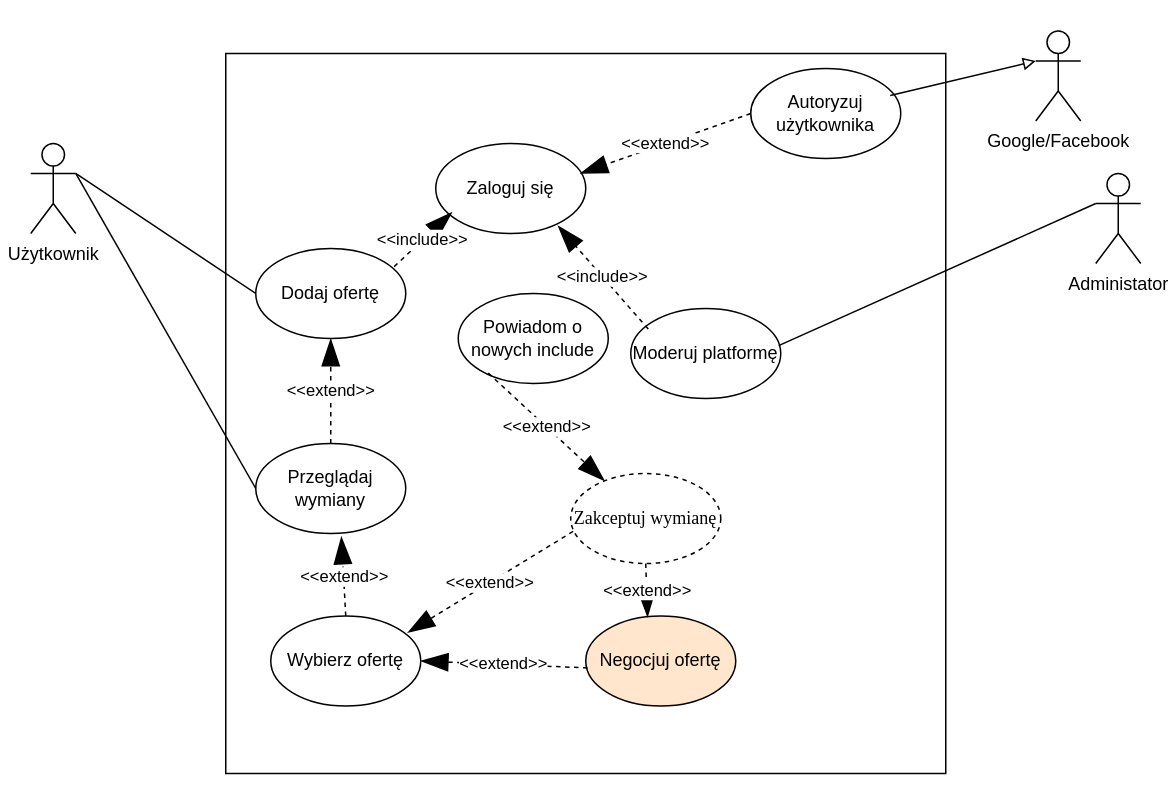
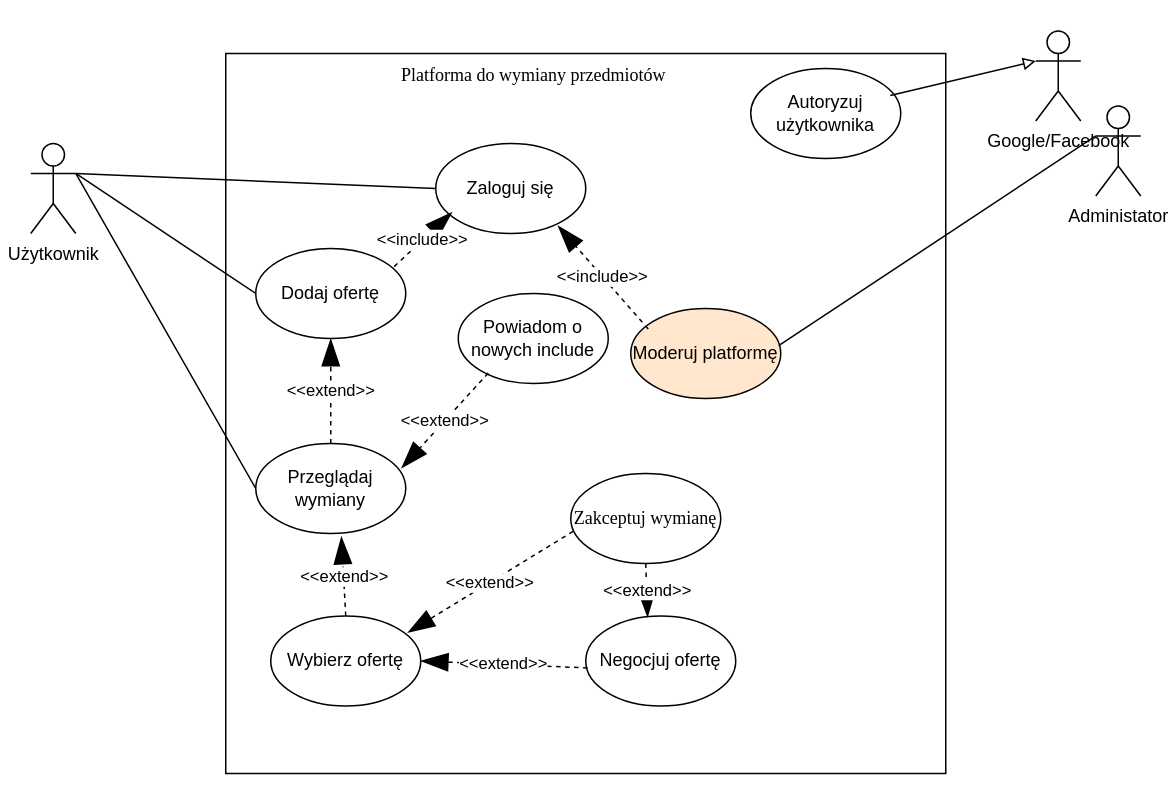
  <mxCell id="0" />
  <mxCell id="1" parent="0" />
  <mxCell id="2" value="" style="whiteSpace=wrap;html=1;aspect=fixed;" vertex="1" parent="1"><mxGeometry x="150" y="35" width="480" height="480" as="geometry" /></mxCell>
+ <mxCell id="3" value="&lt;font face=&quot;Verdana&quot;&gt;Platforma do wymiany przedmiotów&lt;/font&gt;" style="text;html=1;align=center;verticalAlign=middle;resizable=0;points=[];autosize=1;strokeColor=none;fillColor=none;" vertex="1" parent="1"><mxGeometry x="230" y="35" width="250" height="30" as="geometry" /></mxCell>
  <mxCell id="4" style="rounded=0;orthogonalLoop=1;jettySize=auto;html=1;exitX=1;exitY=0.333;exitDx=0;exitDy=0;exitPerimeter=0;entryX=0;entryY=0.5;entryDx=0;entryDy=0;endArrow=none;endFill=0;" edge="1" parent="1" source="5" target="7"><mxGeometry relative="1" as="geometry" /></mxCell>
  <mxCell id="5" value="Użytkownik" style="shape=umlActor;verticalLabelPosition=bottom;verticalAlign=top;html=1;outlineConnect=0;" vertex="1" parent="1"><mxGeometry x="20" y="95" width="30" height="60" as="geometry" /></mxCell>
- <mxCell id="6" value="Administator" style="shape=umlActor;verticalLabelPosition=bottom;verticalAlign=top;html=1;outlineConnect=0;" vertex="1" parent="1"><mxGeometry x="730" y="115" width="30" height="60" as="geometry" /></mxCell>
+ <mxCell id="6" value="Administator" style="shape=umlActor;verticalLabelPosition=bottom;verticalAlign=top;html=1;outlineConnect=0;" vertex="1" parent="1"><mxGeometry x="730" y="70" width="30" height="60" as="geometry" /></mxCell>
  <mxCell id="7" value="Dodaj ofertę" style="ellipse;whiteSpace=wrap;html=1;" vertex="1" parent="1"><mxGeometry x="170" y="165" width="100" height="60" as="geometry" /></mxCell>
  <mxCell id="8" value="Przeglądaj wymiany" style="ellipse;whiteSpace=wrap;html=1;" vertex="1" parent="1"><mxGeometry x="170" y="295" width="100" height="60" as="geometry" /></mxCell>
  <mxCell id="9" style="rounded=0;orthogonalLoop=1;jettySize=auto;html=1;exitX=1;exitY=0.333;exitDx=0;exitDy=0;exitPerimeter=0;entryX=0;entryY=0.5;entryDx=0;entryDy=0;endArrow=none;endFill=0;" edge="1" parent="1" source="5" target="8"><mxGeometry relative="1" as="geometry"><mxPoint x="80" y="165" as="sourcePoint" /><mxPoint x="200" y="155" as="targetPoint" /></mxGeometry></mxCell>
  <mxCell id="10" value="Wybierz ofertę" style="ellipse;whiteSpace=wrap;html=1;" vertex="1" parent="1"><mxGeometry x="180" y="410" width="100" height="60" as="geometry" /></mxCell>
  <mxCell id="11" value="&amp;lt;&amp;lt;extend&amp;gt;&amp;gt;" style="endArrow=blockThin;endSize=16;endFill=1;html=1;rounded=0;dashed=1;exitX=0.5;exitY=0;exitDx=0;exitDy=0;entryX=0.571;entryY=1.034;entryDx=0;entryDy=0;entryPerimeter=0;" edge="1" parent="1" source="10" target="8"><mxGeometry x="-0.002" width="160" relative="1" as="geometry"><mxPoint x="-30" y="314.66" as="sourcePoint" /><mxPoint x="130" y="314.66" as="targetPoint" /><mxPoint as="offset" /></mxGeometry></mxCell>
- <mxCell id="12" value="Negocjuj ofertę" style="ellipse;whiteSpace=wrap;html=1;fillColor=#ffe6cc;" vertex="1" parent="1"><mxGeometry x="390" y="410" width="100" height="60" as="geometry" /></mxCell>
+ <mxCell id="12" value="Negocjuj ofertę" style="ellipse;whiteSpace=wrap;html=1;" vertex="1" parent="1"><mxGeometry x="390" y="410" width="100" height="60" as="geometry" /></mxCell>
  <mxCell id="13" value="&amp;lt;&amp;lt;extend&amp;gt;&amp;gt;" style="endArrow=blockThin;endSize=16;endFill=1;html=1;rounded=0;dashed=1;exitX=0.5;exitY=0;exitDx=0;exitDy=0;entryX=0.5;entryY=1;entryDx=0;entryDy=0;" edge="1" parent="1" source="8" target="7"><mxGeometry width="160" relative="1" as="geometry"><mxPoint x="230" y="295" as="sourcePoint" /><mxPoint x="224" y="362" as="targetPoint" /></mxGeometry></mxCell>
- <mxCell id="14" value="Moderuj platformę" style="ellipse;whiteSpace=wrap;html=1;" vertex="1" parent="1"><mxGeometry x="420" y="205" width="100" height="60" as="geometry" /></mxCell>
+ <mxCell id="14" value="Moderuj platformę" style="ellipse;whiteSpace=wrap;html=1;fillColor=#ffe6cc;" vertex="1" parent="1"><mxGeometry x="420" y="205" width="100" height="60" as="geometry" /></mxCell>
  <mxCell id="15" style="rounded=0;orthogonalLoop=1;jettySize=auto;html=1;exitX=0.986;exitY=0.413;exitDx=0;exitDy=0;exitPerimeter=0;endArrow=none;endFill=0;entryX=0;entryY=0.333;entryDx=0;entryDy=0;entryPerimeter=0;" edge="1" parent="1" source="14" target="6"><mxGeometry relative="1" as="geometry"><mxPoint x="80" y="165" as="sourcePoint" /><mxPoint x="640" y="155" as="targetPoint" /></mxGeometry></mxCell>
  <mxCell id="16" value="Zaloguj się" style="ellipse;whiteSpace=wrap;html=1;" vertex="1" parent="1"><mxGeometry x="290" y="95" width="100" height="60" as="geometry" /></mxCell>
- <mxCell id="18" value="&lt;font face=&quot;Verdana&quot;&gt;Zakceptuj wymianę&lt;br&gt;&lt;/font&gt;" style="ellipse;whiteSpace=wrap;html=1;dashed=1;" vertex="1" parent="1"><mxGeometry x="380" y="315" width="100" height="60" as="geometry" /></mxCell>
+ <mxCell id="17" style="rounded=0;orthogonalLoop=1;jettySize=auto;html=1;exitX=1;exitY=0.333;exitDx=0;exitDy=0;exitPerimeter=0;entryX=0;entryY=0.5;entryDx=0;entryDy=0;endArrow=none;endFill=0;" edge="1" parent="1" source="5" target="16"><mxGeometry relative="1" as="geometry"><mxPoint y="75" as="sourcePoint" x="70" /><mxPoint x="200" y="155" as="targetPoint" /></mxGeometry></mxCell>
+ <mxCell id="18" value="&lt;font face=&quot;Verdana&quot;&gt;Zakceptuj wymianę&lt;br&gt;&lt;/font&gt;" style="ellipse;whiteSpace=wrap;html=1;" vertex="1" parent="1"><mxGeometry x="380" y="315" width="100" height="60" as="geometry" /></mxCell>
  <mxCell id="19" value="&amp;lt;&amp;lt;extend&amp;gt;&amp;gt;" style="endArrow=blockThin;endSize=16;endFill=1;html=1;rounded=0;dashed=1;exitX=0.016;exitY=0.643;exitDx=0;exitDy=0;exitPerimeter=0;entryX=0.912;entryY=0.186;entryDx=0;entryDy=0;entryPerimeter=0;" edge="1" parent="1" source="18" target="10"><mxGeometry width="160" relative="1" as="geometry"><mxPoint x="280" y="390" as="sourcePoint" /><mxPoint x="363" y="394" as="targetPoint" /></mxGeometry></mxCell>
  <mxCell id="20" value="&amp;lt;&amp;lt;include&amp;gt;&amp;gt;" style="endArrow=blockThin;endSize=16;endFill=1;html=1;rounded=0;dashed=1;entryX=0.109;entryY=0.764;entryDx=0;entryDy=0;exitX=0.923;exitY=0.201;exitDx=0;exitDy=0;exitPerimeter=0;entryPerimeter=0;" edge="1" parent="1" source="7" target="16"><mxGeometry width="160" relative="1" as="geometry"><mxPoint x="281" y="172" as="sourcePoint" /><mxPoint x="444" y="175" as="targetPoint" /></mxGeometry></mxCell>
  <mxCell id="21" value="&amp;lt;&amp;lt;include&amp;gt;&amp;gt;" style="endArrow=blockThin;endSize=16;endFill=1;html=1;rounded=0;dashed=1;entryX=0.814;entryY=0.913;entryDx=0;entryDy=0;exitX=0.117;exitY=0.229;exitDx=0;exitDy=0;exitPerimeter=0;entryPerimeter=0;" edge="1" parent="1" source="14" target="16"><mxGeometry width="160" relative="1" as="geometry"><mxPoint x="272" y="157" as="sourcePoint" /><mxPoint x="326" y="121" as="targetPoint" /></mxGeometry></mxCell>
  <mxCell id="22" value="Autoryzuj użytkownika" style="ellipse;whiteSpace=wrap;html=1;" vertex="1" parent="1"><mxGeometry x="500" y="45" width="100" height="60" as="geometry" /></mxCell>
- <mxCell id="23" value="&amp;lt;&amp;lt;extend&amp;gt;&amp;gt;" style="endArrow=blockThin;endSize=16;endFill=1;html=1;rounded=0;dashed=1;entryX=0.964;entryY=0.333;entryDx=0;entryDy=0;exitX=0;exitY=0.5;exitDx=0;exitDy=0;entryPerimeter=0;" edge="1" parent="1" source="22" target="16"><mxGeometry width="160" relative="1" as="geometry"><mxPoint x="282" y="433" as="sourcePoint" /><mxPoint x="397" y="369" as="targetPoint" /></mxGeometry></mxCell>
  <mxCell id="24" value="&amp;lt;&amp;lt;extend&amp;gt;&amp;gt;" style="endArrow=blockThin;endSize=16;endFill=1;html=1;rounded=0;dashed=1;exitX=0.012;exitY=0.577;exitDx=0;exitDy=0;exitPerimeter=0;entryX=1;entryY=0.5;entryDx=0;entryDy=0;" edge="1" parent="1" source="12" target="10"><mxGeometry width="160" relative="1" as="geometry"><mxPoint x="280" y="440" as="sourcePoint" /><mxPoint x="393" y="449" as="targetPoint" /></mxGeometry></mxCell>
  <mxCell id="25" value="Powiadom o nowych include" style="ellipse;whiteSpace=wrap;html=1;" vertex="1" parent="1"><mxGeometry x="305" y="195" width="100" height="60" as="geometry" /></mxCell>
- <mxCell id="26" value="&amp;lt;&amp;lt;extend&amp;gt;&amp;gt;" style="endArrow=blockThin;endSize=16;endFill=1;html=1;rounded=0;dashed=1;exitX=0.2;exitY=0.884;exitDx=0;exitDy=0;exitPerimeter=0;" edge="1" parent="1" source="25" target="18"><mxGeometry width="160" relative="1" as="geometry"><mxPoint x="230" y="305" as="sourcePoint" /><mxPoint x="230" y="235" as="targetPoint" /></mxGeometry></mxCell>
+ <mxCell id="26" value="&amp;lt;&amp;lt;extend&amp;gt;&amp;gt;" style="endArrow=blockThin;endSize=16;endFill=1;html=1;rounded=0;dashed=1;exitX=0.2;exitY=0.884;exitDx=0;exitDy=0;entryX=0.971;entryY=0.275;entryDx=0;entryDy=0;exitPerimeter=0;entryPerimeter=0;" edge="1" parent="1" source="25" target="8"><mxGeometry width="160" relative="1" as="geometry"><mxPoint x="230" y="305" as="sourcePoint" /><mxPoint x="230" y="235" as="targetPoint" /></mxGeometry></mxCell>
  <mxCell id="27" value="&amp;lt;&amp;lt;extend&amp;gt;&amp;gt;" style="endArrow=blockThin;endSize=16;endFill=1;html=1;rounded=0;dashed=1;exitX=0.5;exitY=1;exitDx=0;exitDy=0;entryX=0.412;entryY=0.014;entryDx=0;entryDy=0;entryPerimeter=0;" edge="1" parent="1" source="18" target="12"><mxGeometry width="160" relative="1" as="geometry"><mxPoint x="392" y="364" as="sourcePoint" /><mxPoint x="281" y="431" as="targetPoint" /></mxGeometry></mxCell>
  <mxCell id="28" value="Google/Facebook" style="shape=umlActor;verticalLabelPosition=bottom;verticalAlign=top;html=1;" vertex="1" parent="1"><mxGeometry x="690" y="20" width="30" height="60" as="geometry" /></mxCell>
  <mxCell id="29" style="rounded=0;orthogonalLoop=1;jettySize=auto;html=1;exitX=0.93;exitY=0.3;exitDx=0;exitDy=0;endArrow=block;endFill=0;entryX=0;entryY=0.333;entryDx=0;entryDy=0;entryPerimeter=0;exitPerimeter=0;" edge="1" parent="1" source="22" target="28"><mxGeometry relative="1" as="geometry"><mxPoint x="400" y="135" as="sourcePoint" /><mxPoint x="740" y="145" as="targetPoint" /></mxGeometry></mxCell>
